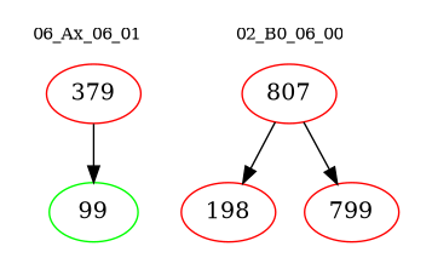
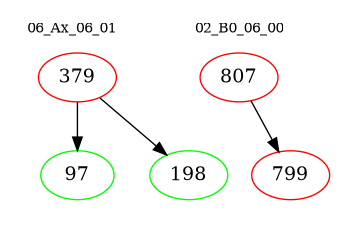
  digraph {
    node [color=red]
    edge [color=black]
    n1 [label=379]
-   n2 [color=green label=99]
+   n2 [color=green label=97]
    n3 [label=807]
-   n4 [label=198]
+   n4 [color=green label=198]
    n5 [label=799]
    subgraph cluster_1 {
      color=white
      fontsize=10
      label="06_Ax_06_01"
      n1
      n2
    }
    subgraph cluster_2 {
      color=white
      fontsize=10
      label="02_B0_06_00"
      n3
      n4
      n5
    }
    n1 -> n2
-   n3 -> n4
+   n1 -> n4
    n3 -> n5
  }
